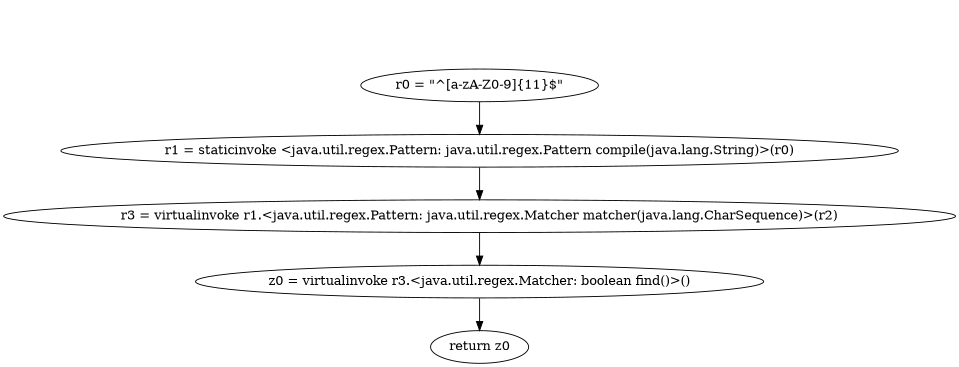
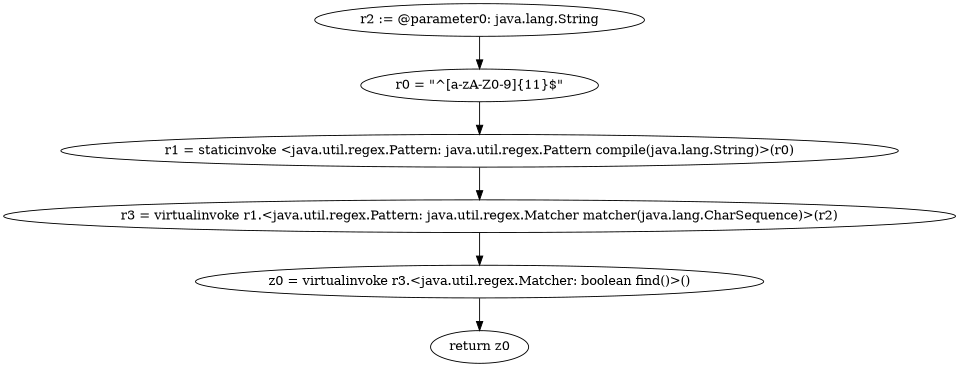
  digraph {
+   "r2 := @parameter0: java.lang.String"
    "r0 = \"^[a-zA-Z0-9]{11}$\""
    "r1 = staticinvoke <java.util.regex.Pattern: java.util.regex.Pattern compile(java.lang.String)>(r0)"
    "r3 = virtualinvoke r1.<java.util.regex.Pattern: java.util.regex.Matcher matcher(java.lang.CharSequence)>(r2)"
    "z0 = virtualinvoke r3.<java.util.regex.Matcher: boolean find()>()"
    "return z0"
+   "r2 := @parameter0: java.lang.String" -> "r0 = \"^[a-zA-Z0-9]{11}$\""
    "r0 = \"^[a-zA-Z0-9]{11}$\"" -> "r1 = staticinvoke <java.util.regex.Pattern: java.util.regex.Pattern compile(java.lang.String)>(r0)"
    "r1 = staticinvoke <java.util.regex.Pattern: java.util.regex.Pattern compile(java.lang.String)>(r0)" -> "r3 = virtualinvoke r1.<java.util.regex.Pattern: java.util.regex.Matcher matcher(java.lang.CharSequence)>(r2)"
    "r3 = virtualinvoke r1.<java.util.regex.Pattern: java.util.regex.Matcher matcher(java.lang.CharSequence)>(r2)" -> "z0 = virtualinvoke r3.<java.util.regex.Matcher: boolean find()>()"
    "z0 = virtualinvoke r3.<java.util.regex.Matcher: boolean find()>()" -> "return z0"
  }
